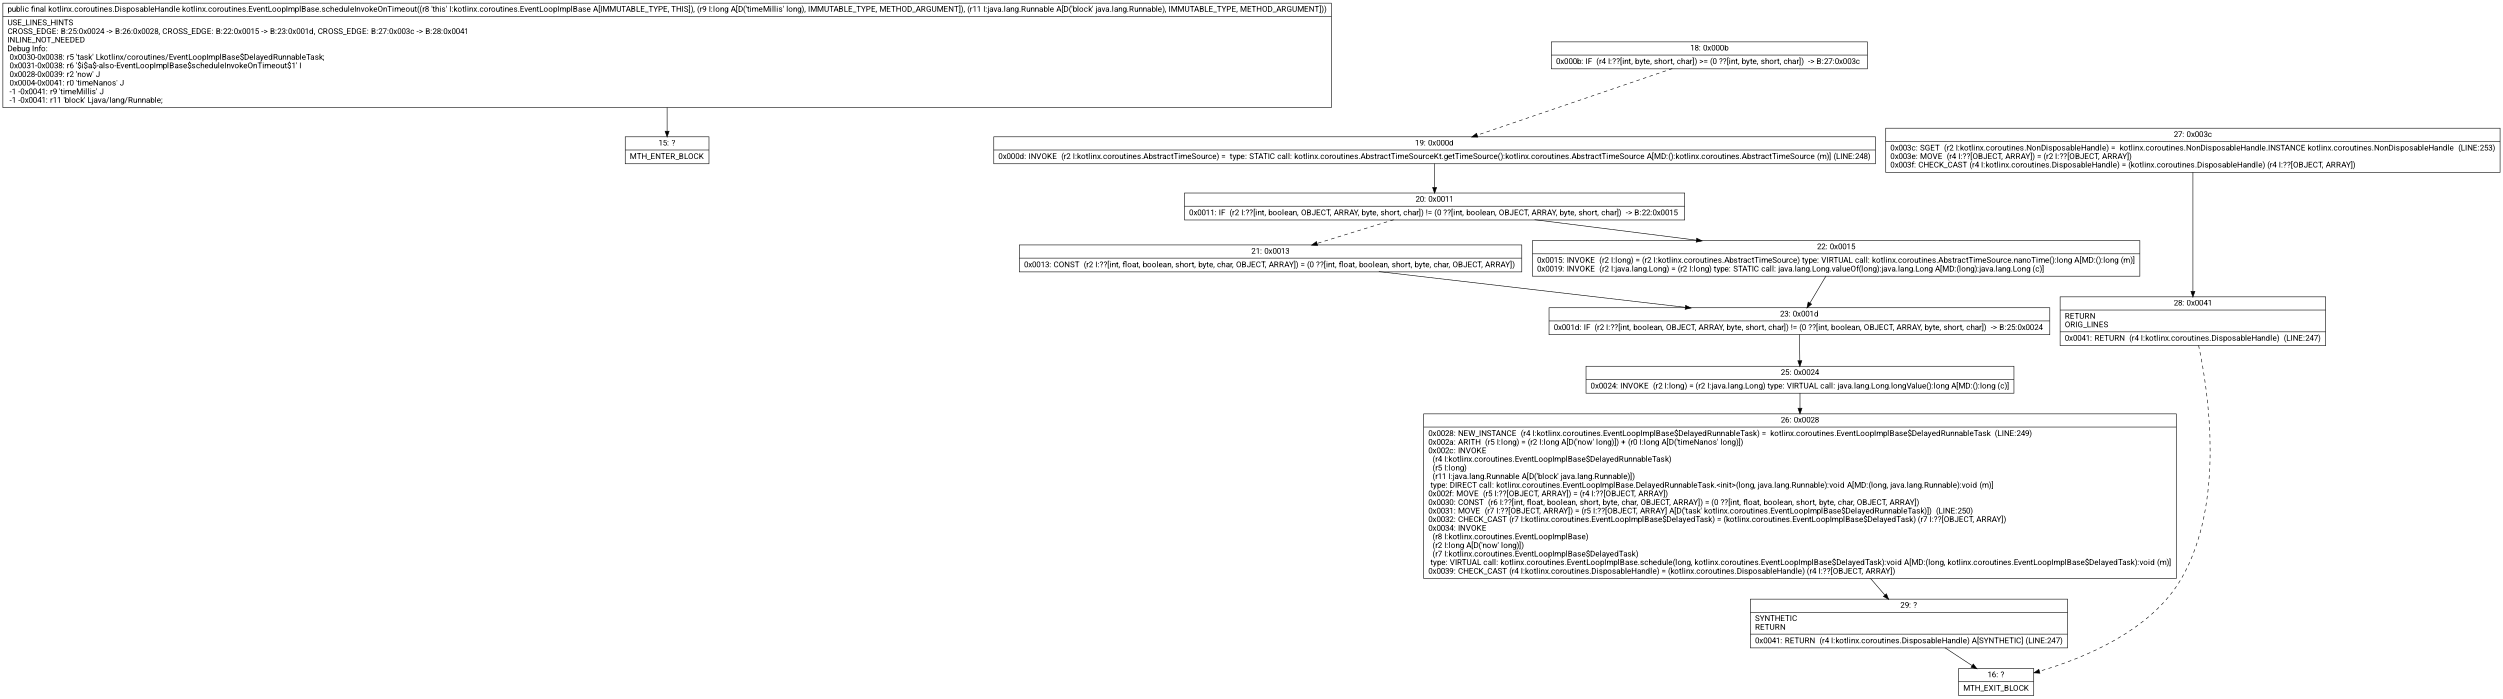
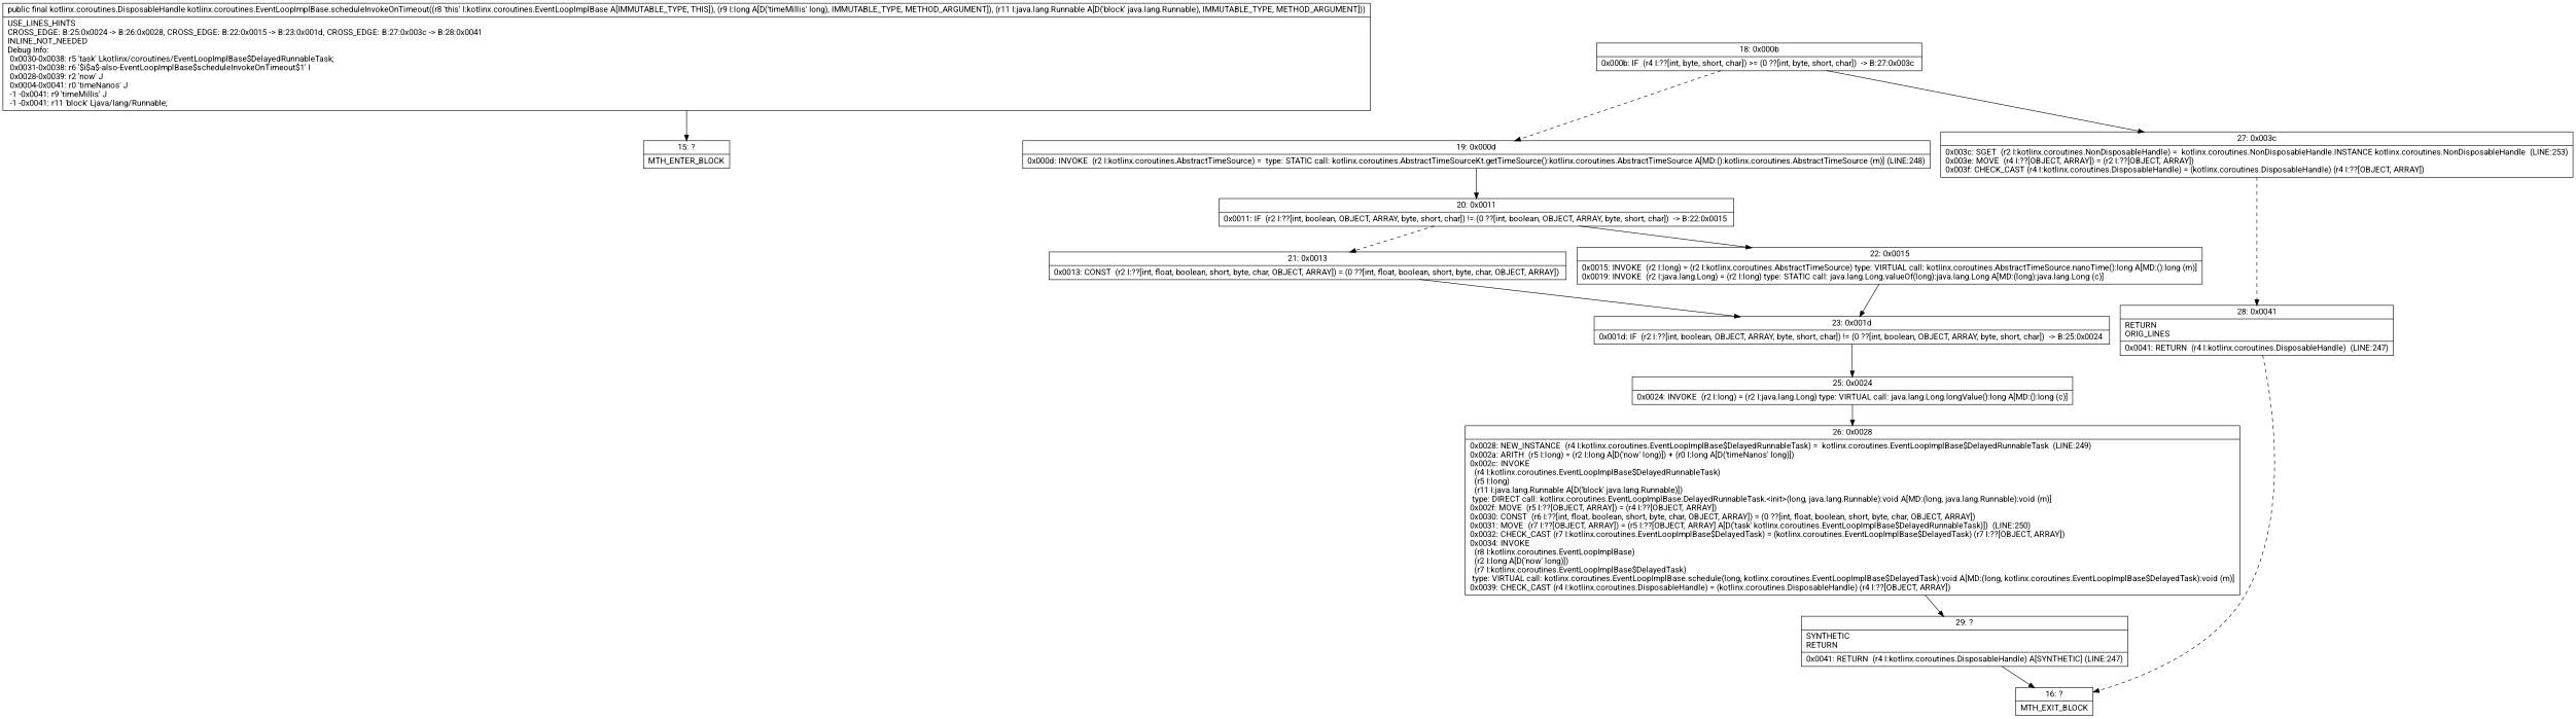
  digraph {
    fontname=Roboto
    node [fontname=Roboto shape=record]
    edge [fontname=Roboto]
    n1 [label="{15\:\ ?|MTH_ENTER_BLOCK\l}"]
    n2 [label="{18\:\ 0x000b|0x000b: IF  (r4 I:??[int, byte, short, char]) \>= (0 ??[int, byte, short, char])  \-\> B:27:0x003c \l}"]
    n3 [label="{19\:\ 0x000d|0x000d: INVOKE  (r2 I:kotlinx.coroutines.AbstractTimeSource) =  type: STATIC call: kotlinx.coroutines.AbstractTimeSourceKt.getTimeSource():kotlinx.coroutines.AbstractTimeSource A[MD:():kotlinx.coroutines.AbstractTimeSource (m)] (LINE:248)\l}"]
    n4 [label="{27\:\ 0x003c|0x003c: SGET  (r2 I:kotlinx.coroutines.NonDisposableHandle) =  kotlinx.coroutines.NonDisposableHandle.INSTANCE kotlinx.coroutines.NonDisposableHandle  (LINE:253)\l0x003e: MOVE  (r4 I:??[OBJECT, ARRAY]) = (r2 I:??[OBJECT, ARRAY]) \l0x003f: CHECK_CAST (r4 I:kotlinx.coroutines.DisposableHandle) = (kotlinx.coroutines.DisposableHandle) (r4 I:??[OBJECT, ARRAY]) \l}"]
    n5 [label="{20\:\ 0x0011|0x0011: IF  (r2 I:??[int, boolean, OBJECT, ARRAY, byte, short, char]) != (0 ??[int, boolean, OBJECT, ARRAY, byte, short, char])  \-\> B:22:0x0015 \l}"]
    n6 [label="{28\:\ 0x0041|RETURN\lORIG_LINES\l|0x0041: RETURN  (r4 I:kotlinx.coroutines.DisposableHandle)  (LINE:247)\l}"]
    n7 [label="{21\:\ 0x0013|0x0013: CONST  (r2 I:??[int, float, boolean, short, byte, char, OBJECT, ARRAY]) = (0 ??[int, float, boolean, short, byte, char, OBJECT, ARRAY]) \l}"]
    n8 [label="{22\:\ 0x0015|0x0015: INVOKE  (r2 I:long) = (r2 I:kotlinx.coroutines.AbstractTimeSource) type: VIRTUAL call: kotlinx.coroutines.AbstractTimeSource.nanoTime():long A[MD:():long (m)]\l0x0019: INVOKE  (r2 I:java.lang.Long) = (r2 I:long) type: STATIC call: java.lang.Long.valueOf(long):java.lang.Long A[MD:(long):java.lang.Long (c)]\l}"]
    n9 [label="{23\:\ 0x001d|0x001d: IF  (r2 I:??[int, boolean, OBJECT, ARRAY, byte, short, char]) != (0 ??[int, boolean, OBJECT, ARRAY, byte, short, char])  \-\> B:25:0x0024 \l}"]
    n10 [label="{25\:\ 0x0024|0x0024: INVOKE  (r2 I:long) = (r2 I:java.lang.Long) type: VIRTUAL call: java.lang.Long.longValue():long A[MD:():long (c)]\l}"]
    n11 [label="{26\:\ 0x0028|0x0028: NEW_INSTANCE  (r4 I:kotlinx.coroutines.EventLoopImplBase$DelayedRunnableTask) =  kotlinx.coroutines.EventLoopImplBase$DelayedRunnableTask  (LINE:249)\l0x002a: ARITH  (r5 I:long) = (r2 I:long A[D('now' long)]) + (r0 I:long A[D('timeNanos' long)]) \l0x002c: INVOKE  \l  (r4 I:kotlinx.coroutines.EventLoopImplBase$DelayedRunnableTask)\l  (r5 I:long)\l  (r11 I:java.lang.Runnable A[D('block' java.lang.Runnable)])\l type: DIRECT call: kotlinx.coroutines.EventLoopImplBase.DelayedRunnableTask.\<init\>(long, java.lang.Runnable):void A[MD:(long, java.lang.Runnable):void (m)]\l0x002f: MOVE  (r5 I:??[OBJECT, ARRAY]) = (r4 I:??[OBJECT, ARRAY]) \l0x0030: CONST  (r6 I:??[int, float, boolean, short, byte, char, OBJECT, ARRAY]) = (0 ??[int, float, boolean, short, byte, char, OBJECT, ARRAY]) \l0x0031: MOVE  (r7 I:??[OBJECT, ARRAY]) = (r5 I:??[OBJECT, ARRAY] A[D('task' kotlinx.coroutines.EventLoopImplBase$DelayedRunnableTask)])  (LINE:250)\l0x0032: CHECK_CAST (r7 I:kotlinx.coroutines.EventLoopImplBase$DelayedTask) = (kotlinx.coroutines.EventLoopImplBase$DelayedTask) (r7 I:??[OBJECT, ARRAY]) \l0x0034: INVOKE  \l  (r8 I:kotlinx.coroutines.EventLoopImplBase)\l  (r2 I:long A[D('now' long)])\l  (r7 I:kotlinx.coroutines.EventLoopImplBase$DelayedTask)\l type: VIRTUAL call: kotlinx.coroutines.EventLoopImplBase.schedule(long, kotlinx.coroutines.EventLoopImplBase$DelayedTask):void A[MD:(long, kotlinx.coroutines.EventLoopImplBase$DelayedTask):void (m)]\l0x0039: CHECK_CAST (r4 I:kotlinx.coroutines.DisposableHandle) = (kotlinx.coroutines.DisposableHandle) (r4 I:??[OBJECT, ARRAY]) \l}"]
    n12 [label="{29\:\ ?|SYNTHETIC\lRETURN\l|0x0041: RETURN  (r4 I:kotlinx.coroutines.DisposableHandle) A[SYNTHETIC] (LINE:247)\l}"]
    n13 [label="{16\:\ ?|MTH_EXIT_BLOCK\l}"]
    n14 [label="{public final kotlinx.coroutines.DisposableHandle kotlinx.coroutines.EventLoopImplBase.scheduleInvokeOnTimeout((r8 'this' I:kotlinx.coroutines.EventLoopImplBase A[IMMUTABLE_TYPE, THIS]), (r9 I:long A[D('timeMillis' long), IMMUTABLE_TYPE, METHOD_ARGUMENT]), (r11 I:java.lang.Runnable A[D('block' java.lang.Runnable), IMMUTABLE_TYPE, METHOD_ARGUMENT]))  | USE_LINES_HINTS\lCROSS_EDGE: B:25:0x0024 \-\> B:26:0x0028, CROSS_EDGE: B:22:0x0015 \-\> B:23:0x001d, CROSS_EDGE: B:27:0x003c \-\> B:28:0x0041\lINLINE_NOT_NEEDED\lDebug Info:\l  0x0030\-0x0038: r5 'task' Lkotlinx\/coroutines\/EventLoopImplBase$DelayedRunnableTask;\l  0x0031\-0x0038: r6 '$i$a$\-also\-EventLoopImplBase$scheduleInvokeOnTimeout$1' I\l  0x0028\-0x0039: r2 'now' J\l  0x0004\-0x0041: r0 'timeNanos' J\l  \-1 \-0x0041: r9 'timeMillis' J\l  \-1 \-0x0041: r11 'block' Ljava\/lang\/Runnable;\l}"]
    n2 -> n3 [style=dashed]
+   n2 -> n4
    n3 -> n5
-   n4 -> n6
+   n4 -> n6 [style=dashed]
    n5 -> n7 [style=dashed]
    n5 -> n8
    n6 -> n13 [style=dashed]
    n7 -> n9
    n8 -> n9
    n9 -> n10
    n10 -> n11
    n11 -> n12
    n12 -> n13
    n14 -> n1
  }
